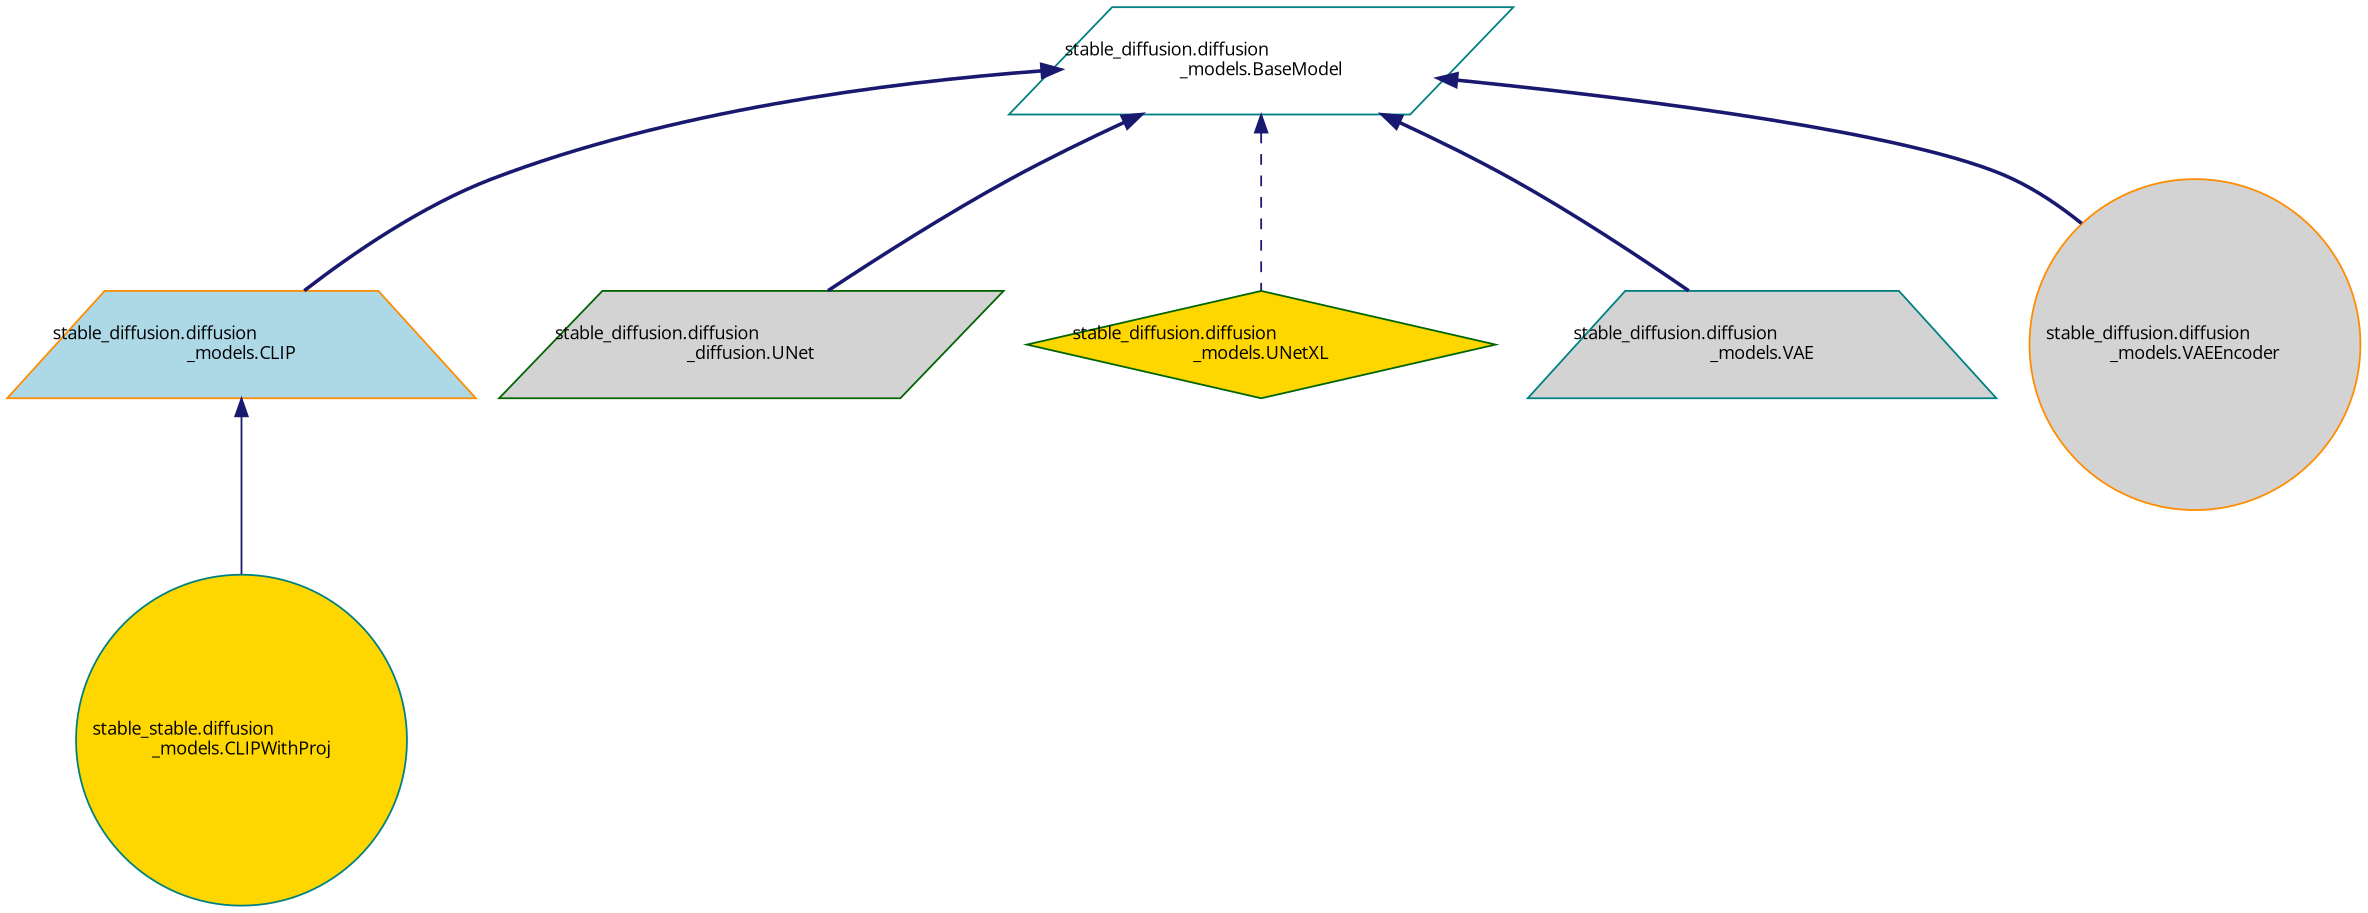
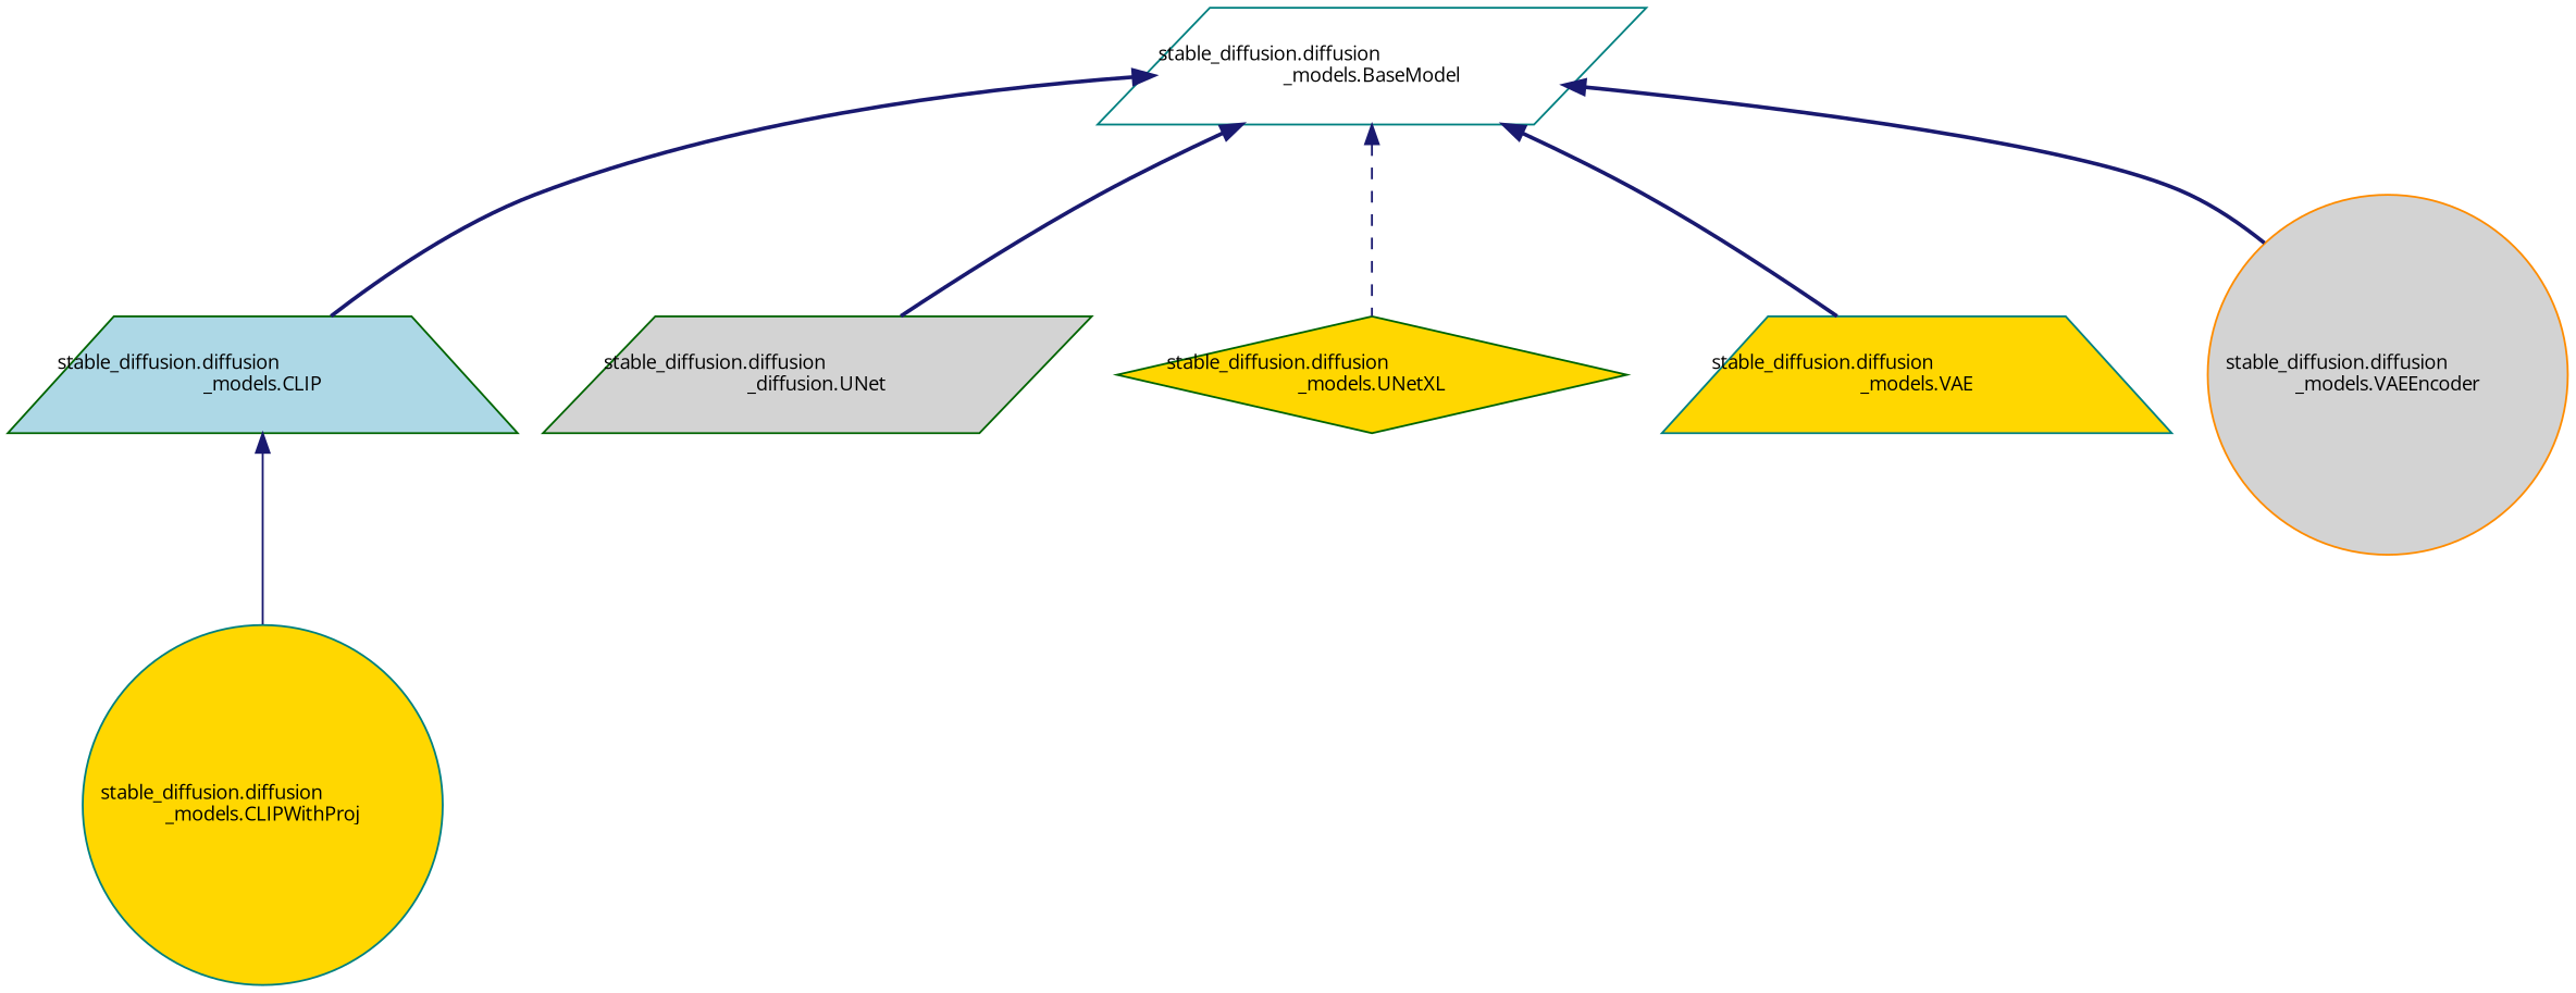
  digraph {
    fontname="Open Sans"
    rankdir=TB
    node [color=teal fillcolor=gold fontname="Open Sans" fontsize=10 shape=parallelogram style=filled]
    edge [color=midnightblue dir=back fontname="Open Sans" fontsize=10 labelfontname=Helvetica labelfontsize=10 style=bold]
    n1 [fillcolor=white height=0.2 label="stable_diffusion.diffusion\l_models.BaseModel" width=0.4]
-   n2 [color=darkorange fillcolor=lightblue height=0.2 label="stable_diffusion.diffusion\l_models.CLIP" shape=trapezium width=0.4]
+   n2 [color=darkgreen fillcolor=lightblue height=0.2 label="stable_diffusion.diffusion\l_models.CLIP" shape=trapezium width=0.4]
    n3 [color=darkgreen fillcolor=lightgrey height=0.2 label="stable_diffusion.diffusion\l_diffusion.UNet" width=0.4]
    n4 [color=darkgreen height=0.2 label="stable_diffusion.diffusion\l_models.UNetXL" shape=diamond width=0.4]
-   n5 [fillcolor=lightgrey height=0.2 label="stable_diffusion.diffusion\l_models.VAE" shape=trapezium width=0.4]
+   n5 [height=0.2 label="stable_diffusion.diffusion\l_models.VAE" shape=trapezium width=0.4]
    n6 [color=darkorange fillcolor=lightgrey height=0.2 label="stable_diffusion.diffusion\l_models.VAEEncoder" shape=circle width=0.4]
-   n7 [height=0.2 label="stable_stable.diffusion\l_models.CLIPWithProj" shape=circle width=0.4]
+   n7 [height=0.2 label="stable_diffusion.diffusion\l_models.CLIPWithProj" shape=circle width=0.4]
    n1 -> n2
    n1 -> n3
    n1 -> n4 [style=dashed]
    n1 -> n5
    n1 -> n6
    n2 -> n7 [style=solid]
  }
